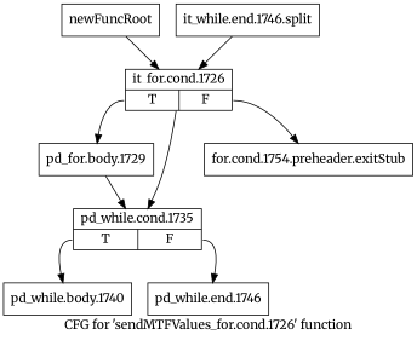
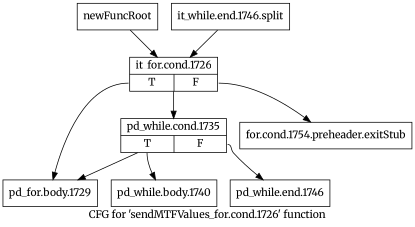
  digraph {
    fontname=Merriweather
    label="CFG for 'sendMTFValues_for.cond.1726' function"
    node [fontname=Merriweather shape=record]
    edge [fontname=Merriweather]
    n1 [label="{newFuncRoot}"]
    n2 [label="{it_for.cond.1726|{<s0>T|<s1>F}}"]
    n3 [label="{for.cond.1754.preheader.exitStub}"]
    n4 [label="{pd_for.body.1729}"]
    n5 [label="{pd_while.cond.1735|{<s0>T|<s1>F}}"]
    n6 [label="{pd_while.body.1740}"]
    n7 [label="{pd_while.end.1746}"]
    n8 [label="{it_while.end.1746.split}"]
    n1 -> n2
    n2 -> n3 [tailport=s1]
    n2 -> n4 [tailport=s0]
    n2 -> n5
-   n4 -> n5
+   n5 -> n4
    n5 -> n6 [tailport=s0]
    n5 -> n7 [tailport=s1]
    n8 -> n2
  }
